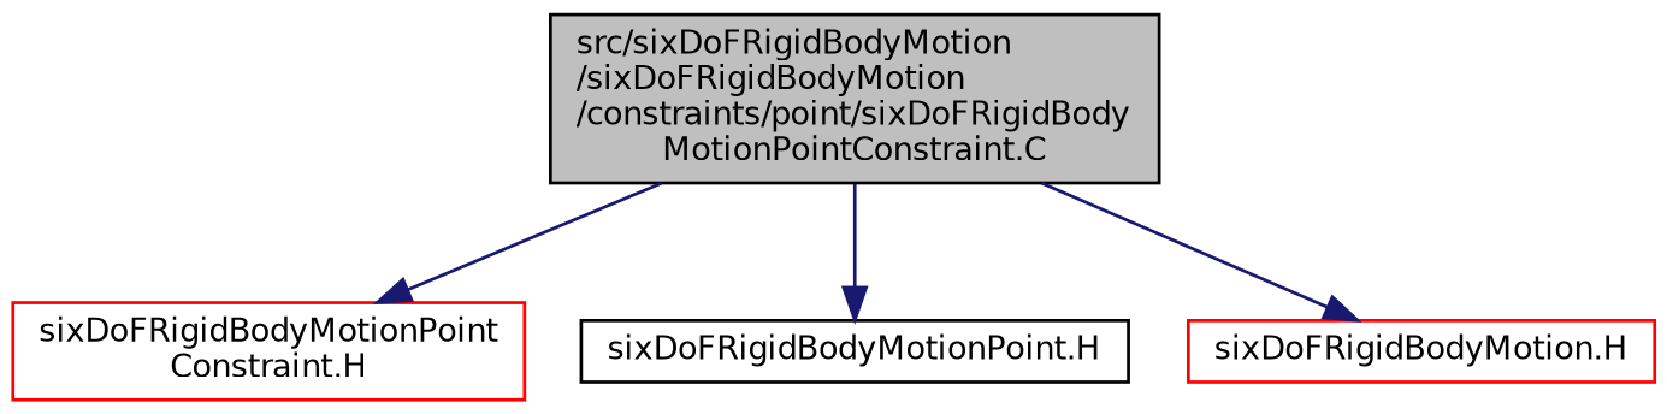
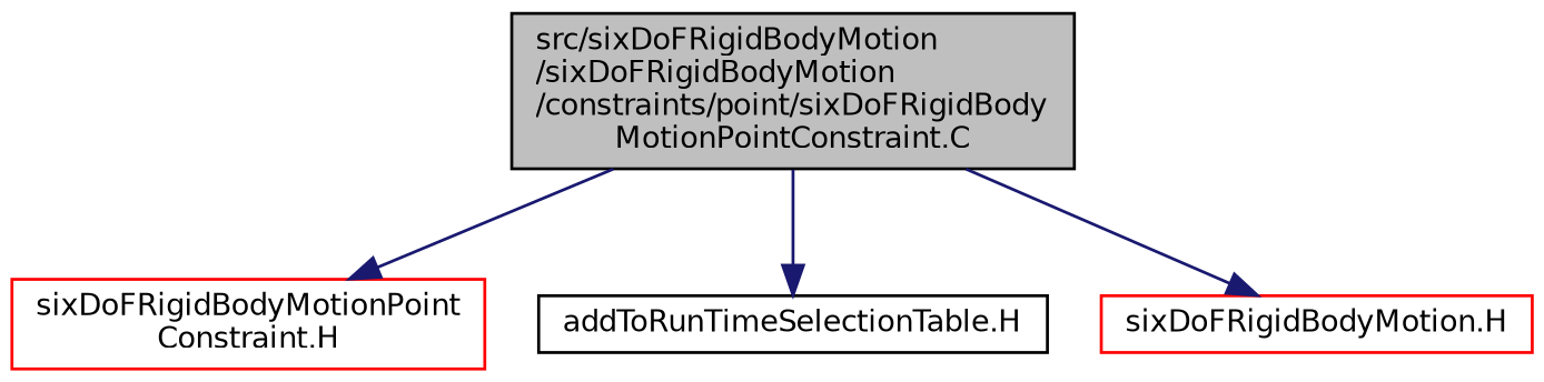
  digraph {
    node [color=black fontname=Helvetica fontsize=10 shape=record]
    edge [color=midnightblue fontname=Helvetica fontsize=10 labelfontname=Helvetica labelfontsize=10 style=solid]
    n1 [fillcolor=grey75 fontcolor=black height=0.2 label="src/sixDoFRigidBodyMotion\l/sixDoFRigidBodyMotion\l/constraints/point/sixDoFRigidBody\lMotionPointConstraint.C" style=filled width=0.4]
    n2 [color=red height=0.2 label="sixDoFRigidBodyMotionPoint\lConstraint.H" width=0.4]
-   n3 [height=0.2 label="sixDoFRigidBodyMotionPoint.H" width=0.4]
+   n3 [height=0.2 label="addToRunTimeSelectionTable.H" width=0.4]
    n4 [color=red height=0.2 label="sixDoFRigidBodyMotion.H" width=0.4]
    n1 -> n2
    n1 -> n3
    n1 -> n4
  }
